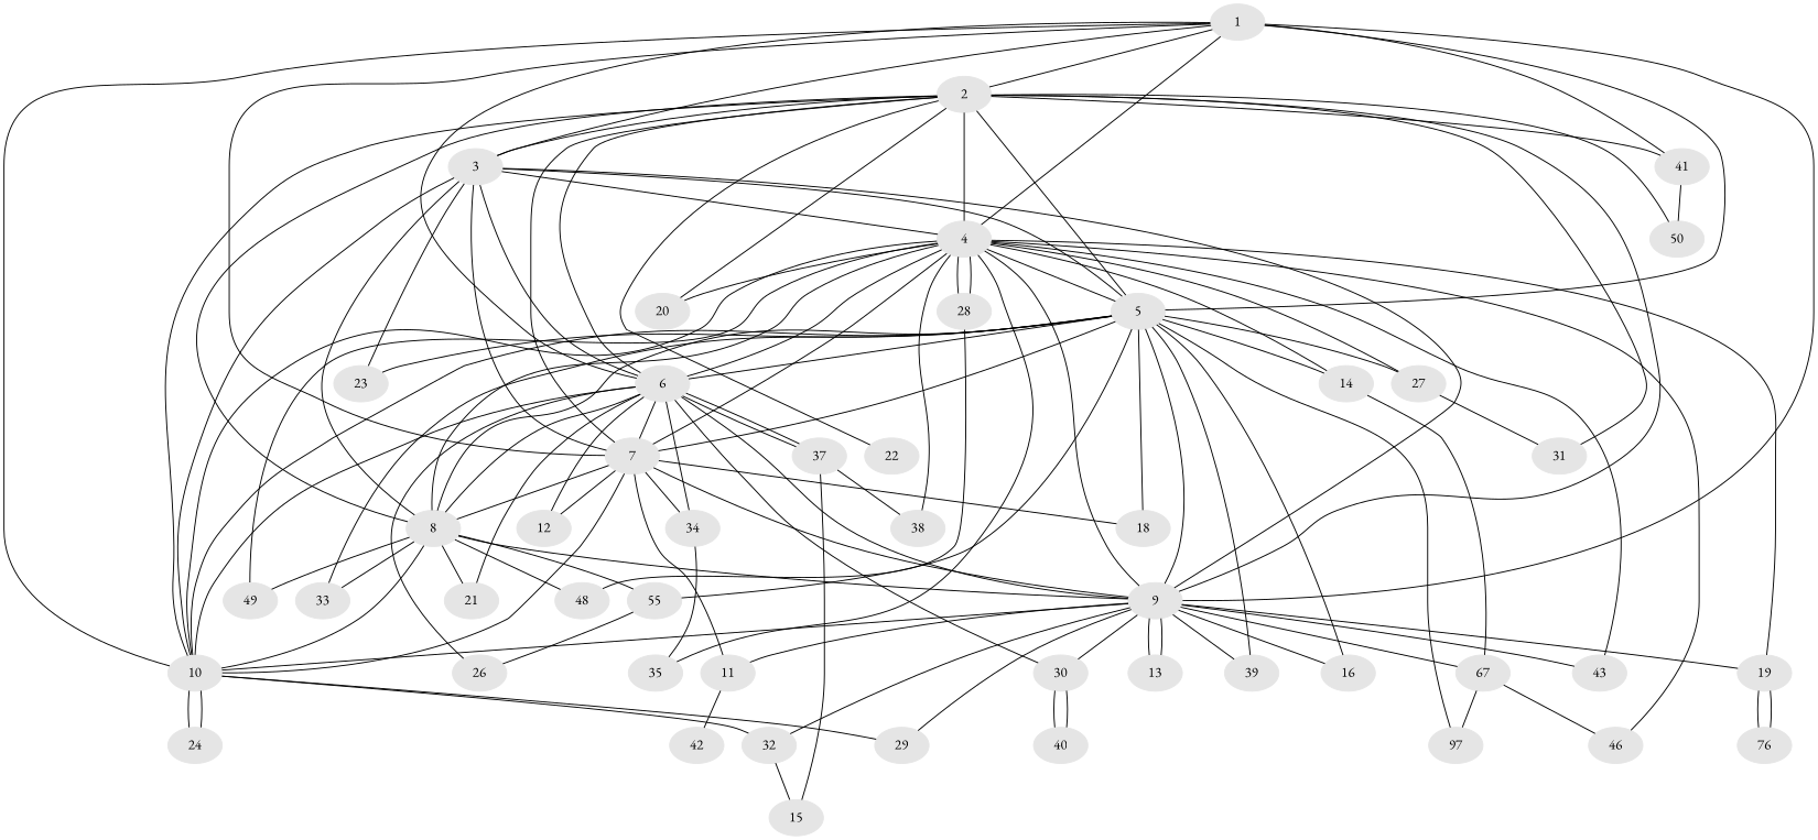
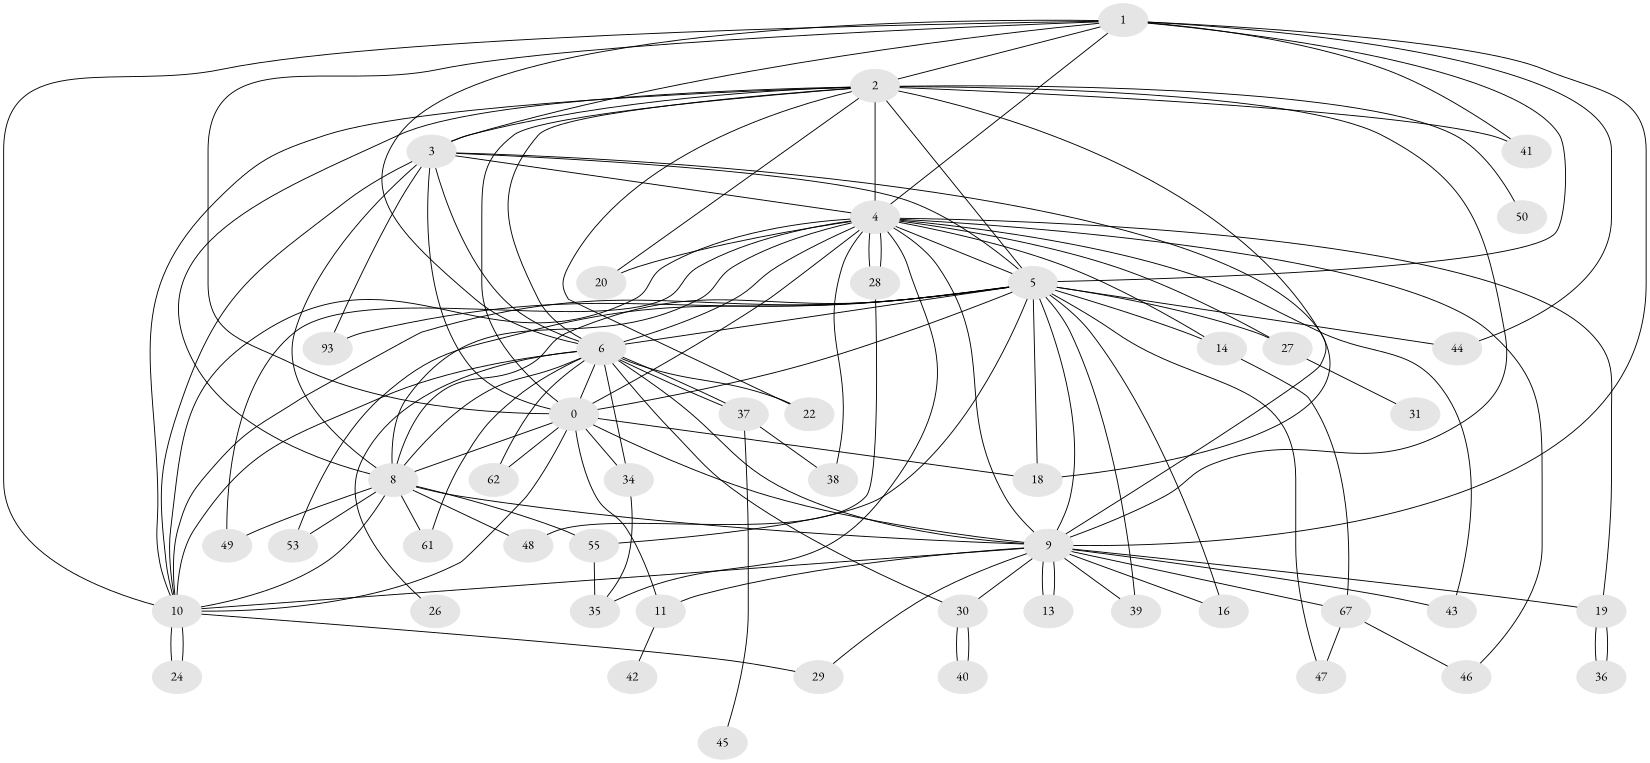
  graph {
    fontname="EB Garamond"
    node [color=gray90 fontname="EB Garamond" style=filled]
    edge [fontname="EB Garamond"]
    1
    2
    3
    4
    5
    6
-   7
+   7 [label=0]
    9
    10
    41
+   44
    8
    20
    22
    31
    50
-   23
+   23 [label=93]
    14
    19
    27
    28
    35
    38
    43
    46
    49
    16
    18
    n29 [label=55]
-   33
+   33 [label=53]
    39
-   47 [label=97]
-   12
-   21
+   47
+   12 [label=62]
+   21 [label=61]
    26
    30
    34
    37
    11
    48
    13
    n42 [label=67]
    29
-   32
    24
-   36 [label=76]
+   36
    40
-   45 [label=15]
+   45
    42
    1 -- 2
    1 -- 3
    1 -- 4
    1 -- 5
    1 -- 6
    1 -- 7
    1 -- 9
    1 -- 10
    1 -- 41
+   1 -- 44
    2 -- 3
    2 -- 4
    2 -- 5
    2 -- 6
    2 -- 7
    2 -- 9
    2 -- 10
    2 -- 41
    2 -- 8
    2 -- 20
    2 -- 22
-   2 -- 31
+   2 -- 18
    2 -- 50
    3 -- 4
    3 -- 5
    3 -- 6
    3 -- 7
    3 -- 9
    3 -- 10
    3 -- 8
    3 -- 23
    4 -- 5
    4 -- 6
    4 -- 7
    4 -- 9
    4 -- 10
    4 -- 8
    4 -- 20
    4 -- 14
    4 -- 19
    4 -- 27
    4 -- 28
    4 -- 28
    4 -- 35
    4 -- 38
    4 -- 43
    4 -- 46
    4 -- 49
    5 -- 6
    5 -- 7
    5 -- 9
    5 -- 10
+   5 -- 44
    5 -- 8
    5 -- 23
    5 -- 14
    5 -- 27
    5 -- 16
    5 -- 18
    5 -- n29
    5 -- 33
    5 -- 39
    5 -- 47
    6 -- 7
    6 -- 9
    6 -- 10
    6 -- 8
+   6 -- 22
    6 -- 12
    6 -- 21
    6 -- 26
    6 -- 30
    6 -- 34
    6 -- 37
    6 -- 37
    7 -- 9
    7 -- 10
    7 -- 8
    7 -- 18
    7 -- 12
    7 -- 34
    7 -- 11
    9 -- 10
    9 -- 19
    9 -- 43
    9 -- 16
    9 -- 39
    9 -- 30
    9 -- 11
    9 -- 13
    9 -- 13
    9 -- n42
    9 -- 29
-   9 -- 32
    10 -- 29
-   10 -- 32
    10 -- 24
    10 -- 24
-   41 -- 50
    8 -- 9
    8 -- 10
    8 -- 49
    8 -- n29
    8 -- 33
    8 -- 21
    8 -- 48
    14 -- n42
    19 -- 36
    19 -- 36
    27 -- 31
    28 -- 48
-   n29 -- 26
+   n29 -- 35
    30 -- 40
    30 -- 40
    34 -- 35
    37 -- 38
    37 -- 45
    11 -- 42
    n42 -- 46
    n42 -- 47
-   32 -- 45
  }
